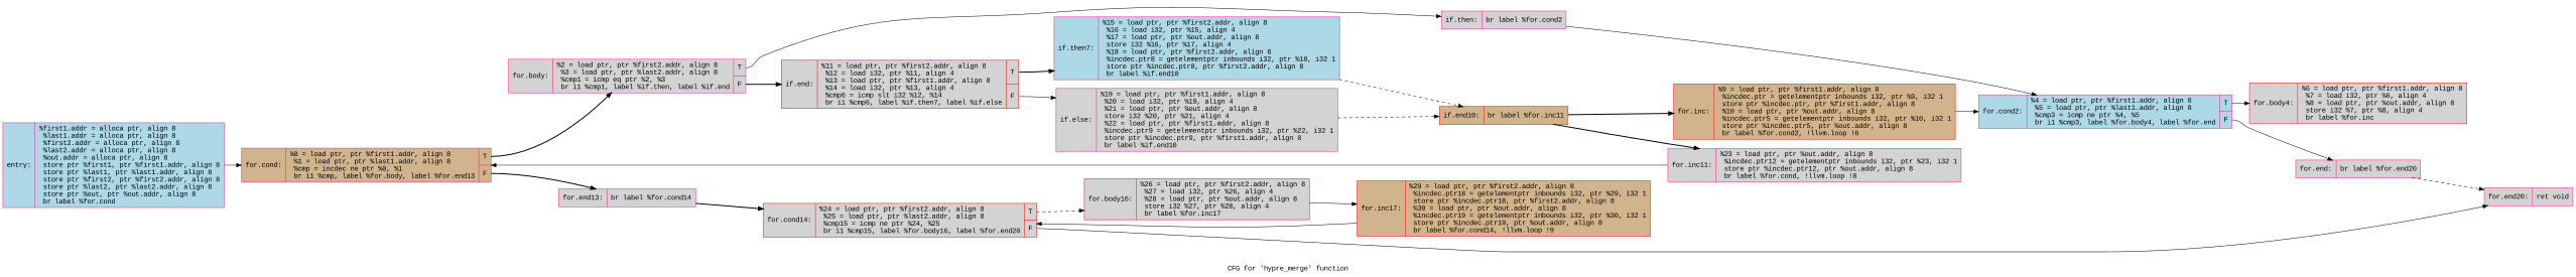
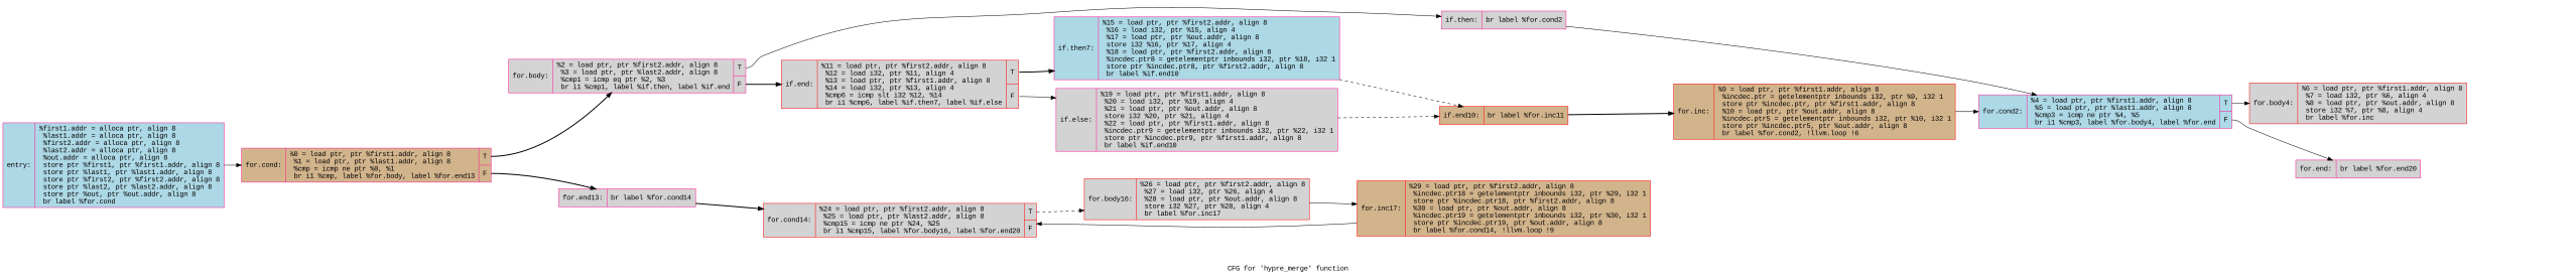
  digraph {
    fontname="Liberation Mono"
    label="CFG for 'hypre_merge' function"
    rankdir=LR
    node [color=deeppink fillcolor=lightgrey fontname="Liberation Mono" shape=record style=filled]
    edge [fontname="Liberation Mono" style=solid]
    n1 [fillcolor=lightblue label="{entry:\l|  %first1.addr = alloca ptr, align 8\l  %last1.addr = alloca ptr, align 8\l  %first2.addr = alloca ptr, align 8\l  %last2.addr = alloca ptr, align 8\l  %out.addr = alloca ptr, align 8\l  store ptr %first1, ptr %first1.addr, align 8\l  store ptr %last1, ptr %last1.addr, align 8\l  store ptr %first2, ptr %first2.addr, align 8\l  store ptr %last2, ptr %last2.addr, align 8\l  store ptr %out, ptr %out.addr, align 8\l  br label %for.cond\l}"]
-   n2 [fillcolor=tan label="{for.cond:\l|  %0 = load ptr, ptr %first1.addr, align 8\l  %1 = load ptr, ptr %last1.addr, align 8\l  %cmp = incdec ne ptr %0, %1\l  br i1 %cmp, label %for.body, label %for.end13\l|{<s0>T|<s1>F}}"]
+   n2 [fillcolor=tan label="{for.cond:\l|  %0 = load ptr, ptr %first1.addr, align 8\l  %1 = load ptr, ptr %last1.addr, align 8\l  %cmp = icmp ne ptr %0, %1\l  br i1 %cmp, label %for.body, label %for.end13\l|{<s0>T|<s1>F}}"]
    n3 [label="{for.body:\l|  %2 = load ptr, ptr %first2.addr, align 8\l  %3 = load ptr, ptr %last2.addr, align 8\l  %cmp1 = icmp eq ptr %2, %3\l  br i1 %cmp1, label %if.then, label %if.end\l|{<s0>T|<s1>F}}"]
    n4 [label="{for.end13:\l|  br label %for.cond14\l}"]
    n5 [label="{if.then:\l|  br label %for.cond2\l}"]
    n6 [color=red label="{if.end:\l|  %11 = load ptr, ptr %first2.addr, align 8\l  %12 = load i32, ptr %11, align 4\l  %13 = load ptr, ptr %first1.addr, align 8\l  %14 = load i32, ptr %13, align 4\l  %cmp6 = icmp slt i32 %12, %14\l  br i1 %cmp6, label %if.then7, label %if.else\l|{<s0>T|<s1>F}}"]
    n7 [color=red label="{for.cond14:\l|  %24 = load ptr, ptr %first2.addr, align 8\l  %25 = load ptr, ptr %last2.addr, align 8\l  %cmp15 = icmp ne ptr %24, %25\l  br i1 %cmp15, label %for.body16, label %for.end20\l|{<s0>T|<s1>F}}"]
    n8 [fillcolor=lightblue label="{for.cond2:\l|  %4 = load ptr, ptr %first1.addr, align 8\l  %5 = load ptr, ptr %last1.addr, align 8\l  %cmp3 = icmp ne ptr %4, %5\l  br i1 %cmp3, label %for.body4, label %for.end\l|{<s0>T|<s1>F}}"]
    n9 [fillcolor=lightblue label="{if.then7:\l|  %15 = load ptr, ptr %first2.addr, align 8\l  %16 = load i32, ptr %15, align 4\l  %17 = load ptr, ptr %out.addr, align 8\l  store i32 %16, ptr %17, align 4\l  %18 = load ptr, ptr %first2.addr, align 8\l  %incdec.ptr8 = getelementptr inbounds i32, ptr %18, i32 1\l  store ptr %incdec.ptr8, ptr %first2.addr, align 8\l  br label %if.end10\l}"]
    n10 [label="{if.else:\l|  %19 = load ptr, ptr %first1.addr, align 8\l  %20 = load i32, ptr %19, align 4\l  %21 = load ptr, ptr %out.addr, align 8\l  store i32 %20, ptr %21, align 4\l  %22 = load ptr, ptr %first1.addr, align 8\l  %incdec.ptr9 = getelementptr inbounds i32, ptr %22, i32 1\l  store ptr %incdec.ptr9, ptr %first1.addr, align 8\l  br label %if.end10\l}"]
-   n11 [label="{for.end20:\l|  ret void\l}"]
    n12 [color=red label="{for.body16:\l|  %26 = load ptr, ptr %first2.addr, align 8\l  %27 = load i32, ptr %26, align 4\l  %28 = load ptr, ptr %out.addr, align 8\l  store i32 %27, ptr %28, align 4\l  br label %for.inc17\l}"]
    n13 [color=red label="{for.body4:\l|  %6 = load ptr, ptr %first1.addr, align 8\l  %7 = load i32, ptr %6, align 4\l  %8 = load ptr, ptr %out.addr, align 8\l  store i32 %7, ptr %8, align 4\l  br label %for.inc\l}"]
    n14 [label="{for.end:\l|  br label %for.end20\l}"]
    n15 [color=red fillcolor=tan label="{if.end10:\l|  br label %for.inc11\l}"]
    n16 [color=red fillcolor=tan label="{for.inc:\l|  %9 = load ptr, ptr %first1.addr, align 8\l  %incdec.ptr = getelementptr inbounds i32, ptr %9, i32 1\l  store ptr %incdec.ptr, ptr %first1.addr, align 8\l  %10 = load ptr, ptr %out.addr, align 8\l  %incdec.ptr5 = getelementptr inbounds i32, ptr %10, i32 1\l  store ptr %incdec.ptr5, ptr %out.addr, align 8\l  br label %for.cond2, !llvm.loop !6\l}"]
-   n17 [label="{for.inc11:\l|  %23 = load ptr, ptr %out.addr, align 8\l  %incdec.ptr12 = getelementptr inbounds i32, ptr %23, i32 1\l  store ptr %incdec.ptr12, ptr %out.addr, align 8\l  br label %for.cond, !llvm.loop !8\l}"]
    n18 [color=red fillcolor=tan label="{for.inc17:\l|  %29 = load ptr, ptr %first2.addr, align 8\l  %incdec.ptr18 = getelementptr inbounds i32, ptr %29, i32 1\l  store ptr %incdec.ptr18, ptr %first2.addr, align 8\l  %30 = load ptr, ptr %out.addr, align 8\l  %incdec.ptr19 = getelementptr inbounds i32, ptr %30, i32 1\l  store ptr %incdec.ptr19, ptr %out.addr, align 8\l  br label %for.cond14, !llvm.loop !9\l}"]
    n1 -> n2
    n2 -> n3 [style=bold tailport=s0]
    n2 -> n4 [style=bold tailport=s1]
    n3 -> n5 [tailport=s0]
    n3 -> n6 [style=bold tailport=s1]
    n4 -> n7 [style=bold]
    n5 -> n8
    n6 -> n9 [style=bold tailport=s0]
    n6 -> n10 [tailport=s1]
-   n7 -> n11 [tailport=s1]
    n7 -> n12 [style=dashed tailport=s0]
    n8 -> n13 [tailport=s0]
    n8 -> n14 [tailport=s1]
    n9 -> n15 [style=dashed]
    n10 -> n15 [style=dashed]
    n12 -> n18
-   n14 -> n11 [style=dashed]
    n15 -> n16 [style=bold]
-   n15 -> n17 [style=bold]
    n16 -> n8
-   n17 -> n2
    n18 -> n7
  }
